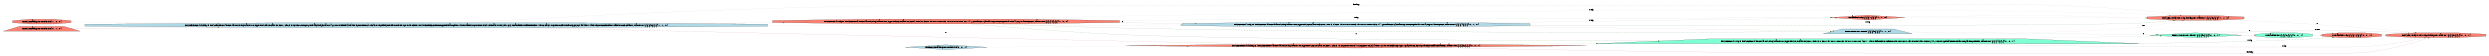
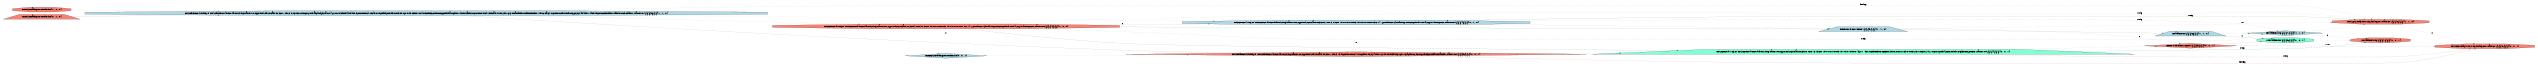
  digraph {
    rankdir=LR
    node [fillcolor=salmon shape=octagon style=filled]
    edge [color=gray40 style=dotted]
-   n1 [label="set.addRR(rrsig)@@@7@@@['1', '1', '0']" shape=diamond]
+   n1 [fillcolor=lightblue label="set.addRR(rrsig)@@@7@@@['1', '1', '0']" shape=diamond]
    n2 [label="rrset.addRR(rrsig)@@@7@@@['0', '0', '1']"]
    n3 [label="DNSSEC.verify(set,rrsig,dnskey,new Date(60))@@@8@@@['1', '1', '0']"]
    n4 [label="DNSSEC.verify(rrset,rrsig,dnskey,new Date(60))@@@8@@@['0', '0', '1']"]
    n5 [fillcolor=aquamarine label="rrset.addRR(txt)@@@6@@@['0', '0', '1']"]
    n6 [label="testDSALeadingZeroUndersize['1', '0', '0']"]
    n7 [fillcolor=lightblue label="DNSKEYRecord dnskey = (DNSKEYRecord)Record.fromString(Name.root,Type.DNSKEY,DClass.IN,3600,\"256 3 3 AJYu3cw2nLqOuyYO5rahJtk0bjjF/KaCzo4Syrom78z3EQ5SbbB4sF7ey80etKII864WF64B81uRpH5t9jQTxeEu0ImbzRMqzVDZkVG9xD7nN1kuF2eEcbJ6nPRO6RpJxRR9samq8kTwWkNNZIaTHS0UJxueNQMLcf1z2heQabMuKTVjDhwgYjVNDaIKbEFuUL55TKRAt3Xr7t5zCMLaujMvqNHOzCFEusXN5mXjJqAj8J0l4B4tbL7M4iIFZeXJDXGCEcsBbNrVAfFnlOO06B6dkB8L\",Name.root)@@@3@@@['1', '1', '0']"]
    n8 [label="DNSKEYRecord dnskey = (DNSKEYRecord)Record.fromString(Name.root,Type.DNSKEY,DClass.IN,3600,\"256 3 13 HgcQzDrxDm641ASGyEF0MXrjDji4XDnWzjrY9VoIn5GfAvHpuqI2W8yihplAz6C/56Zxq1XbAHjLZATfhZFmaA==\",Name.root)@@@3@@@['0', '0', '1']" shape=diamond]
    n9 [label="RRSIGRecord rrsig = (RRSIGRecord)Record.fromString(Name.root,Type.RRSIG,DClass.IN,3600l,\"TXT 3 0 3600 19700101000003 19700101000000 36714 . ycZeIdBGB7vjlFzd5+ZgV8IxGRLpLierdV1KO4SGIy707hKUXJRc=\",Name.root)@@@4@@@['1', '0', '0']"]
    n10 [fillcolor=lightblue label="RRSIGRecord rrsig = (RRSIGRecord)Record.fromString(Name.root,Type.RRSIG,DClass.IN,3600L,\"TXT 3 0 3600 19700101000003 19700101000000 36714 . ycZeIdBGB7vjlFzd5+ZgV8IxGRLpLierdV1KO4SGIy707hKUXJRc=\",Name.root)@@@4@@@['0', '1', '0']"]
    n11 [fillcolor=aquamarine label="RRSIGRecord rrsig = (RRSIGRecord)Record.fromString(Name.root,Type.RRSIG,DClass.IN,3600,\"TXT 13 0 3600 19700101000003 19700101000000 46271 . dRwMEthIeGiucMcEcDmwixM8/LZcZ+W6lMM0KDSY5rwAGrm1j7tS/VU6xs+rpD5dSRmBYosinkWD6Jk3zRmyBQ==\",Name.root)@@@4@@@['0', '0', '1']" shape=trapezium]
-   n12 [fillcolor=aquamarine label="RRset rrset = new RRset()@@@5@@@['0', '0', '1']" shape=diamond]
+   n12 [label="RRset rrset = new RRset()@@@5@@@['0', '0', '1']" shape=diamond]
    n13 [fillcolor=lightblue label="testECDSALeadingZeroUndersize['0', '0', '1']" shape=diamond]
    n14 [label="testDSALeadingZeroUndersize['0', '1', '0']" shape=trapezium]
    n15 [fillcolor=lightblue label="RRset set = new RRset()@@@5@@@['1', '1', '0']" shape=trapezium]
+   n16 [fillcolor=lightblue label="set.addRR(txt)@@@6@@@['1', '1', '0']" shape=trapezium]
    n1 -> n2 [label=0]
    n1 -> n3
    n2 -> n4
    n3 -> n4 [color=brown label=0]
    n5 -> n2
    n6 -> n7
    n7 -> n3 [color=brown label=dnskey]
    n7 -> n8 [color=brown label=0 style=dashed]
    n7 -> n9 [color=brown]
    n7 -> n10
    n8 -> n4 [color=brown label=dnskey style=dashed]
    n8 -> n11 [color=darkgreen]
    n9 -> n1 [color=darkgreen label=rrsig]
    n9 -> n3 [label=rrsig]
    n9 -> n10 [label=0 style=dashed]
    n9 -> n11 [color=darkgreen label=0 style=dashed]
    n9 -> n15 [color=darkgreen style=dashed]
    n10 -> n1 [color=brown label=rrsig]
    n10 -> n3 [color=darkgreen label=rrsig style=dashed]
    n10 -> n15 [color=brown]
    n11 -> n2 [color=darkgreen label=rrsig style=dashed]
    n11 -> n4 [label=rrsig style=dashed]
    n11 -> n12 [color=darkgreen]
    n12 -> n4 [label=rrset style=dashed]
    n12 -> n5 [color=brown style=dashed]
    n13 -> n8
    n14 -> n7 [color=brown style=dashed]
    n15 -> n3 [label=set]
    n15 -> n12 [color=darkgreen label=0]
+   n15 -> n16 [color=brown style=dashed]
+   n16 -> n1 [color=darkgreen]
+   n16 -> n5 [color=darkgreen label=0 style=dashed]
  }
